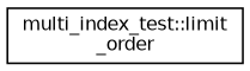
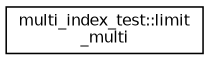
  digraph {
    rankdir=LR
-   n1 [color=black fillcolor=white fontname=Helvetica fontsize=10 height=0.2 label="multi_index_test::limit\l_order" shape=record style=filled width=0.4]
+   n1 [color=black fillcolor=white fontname=Helvetica fontsize=10 height=0.2 label="multi_index_test::limit\l_multi" shape=record style=filled width=0.4]
  }
